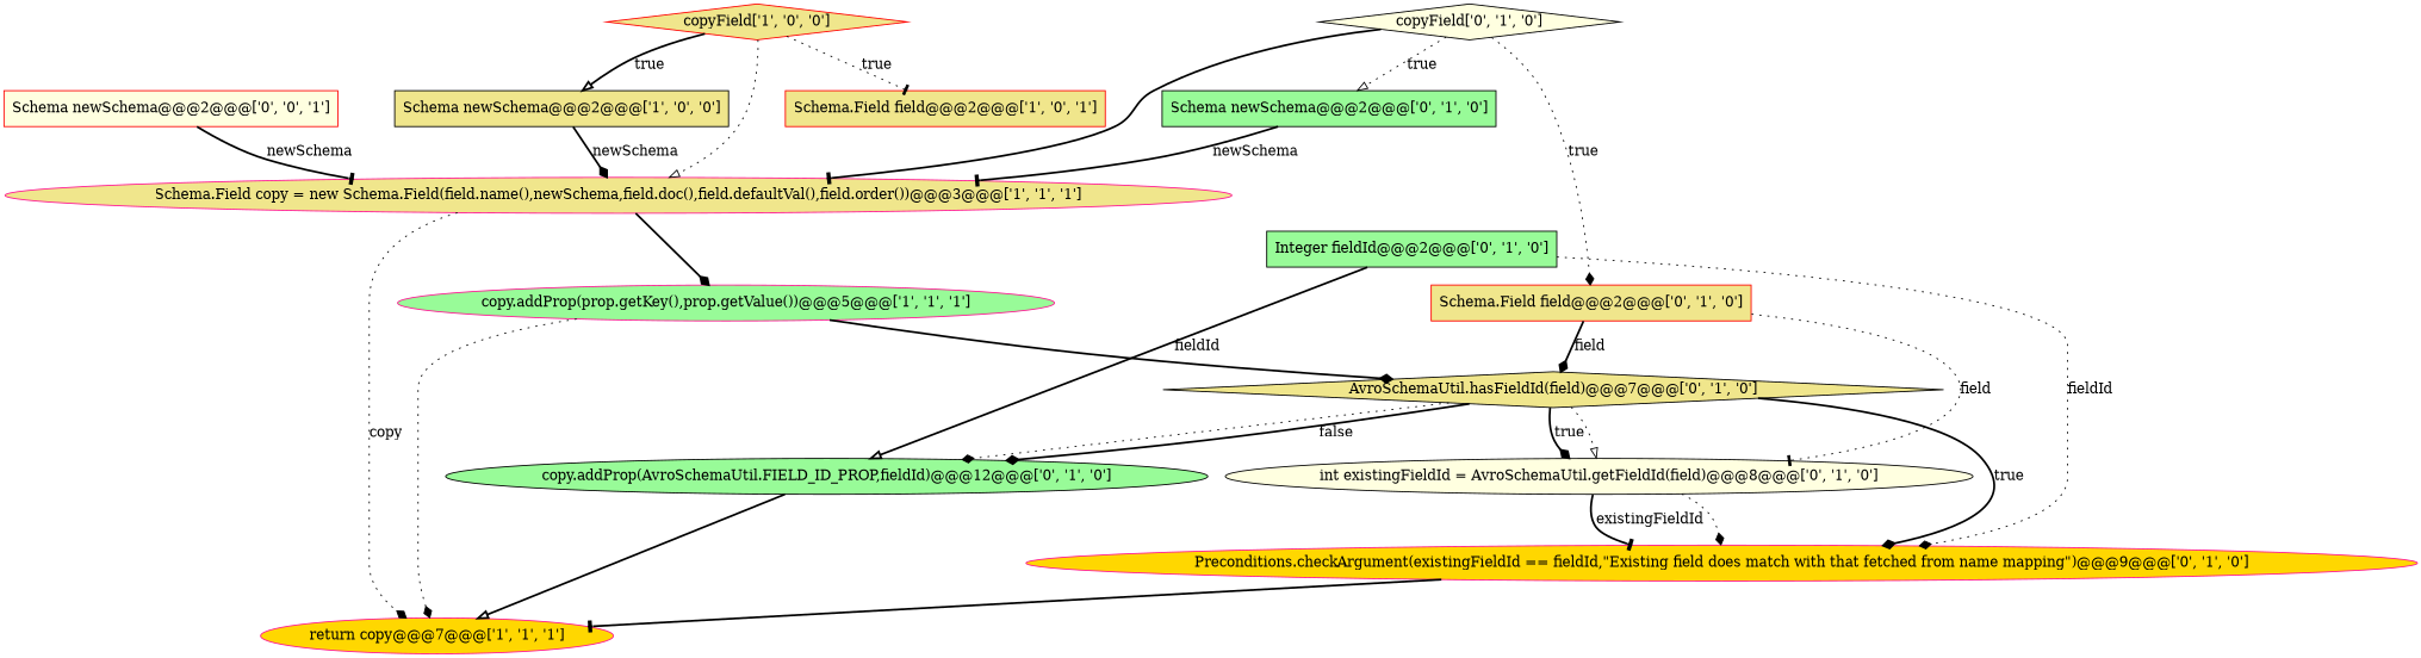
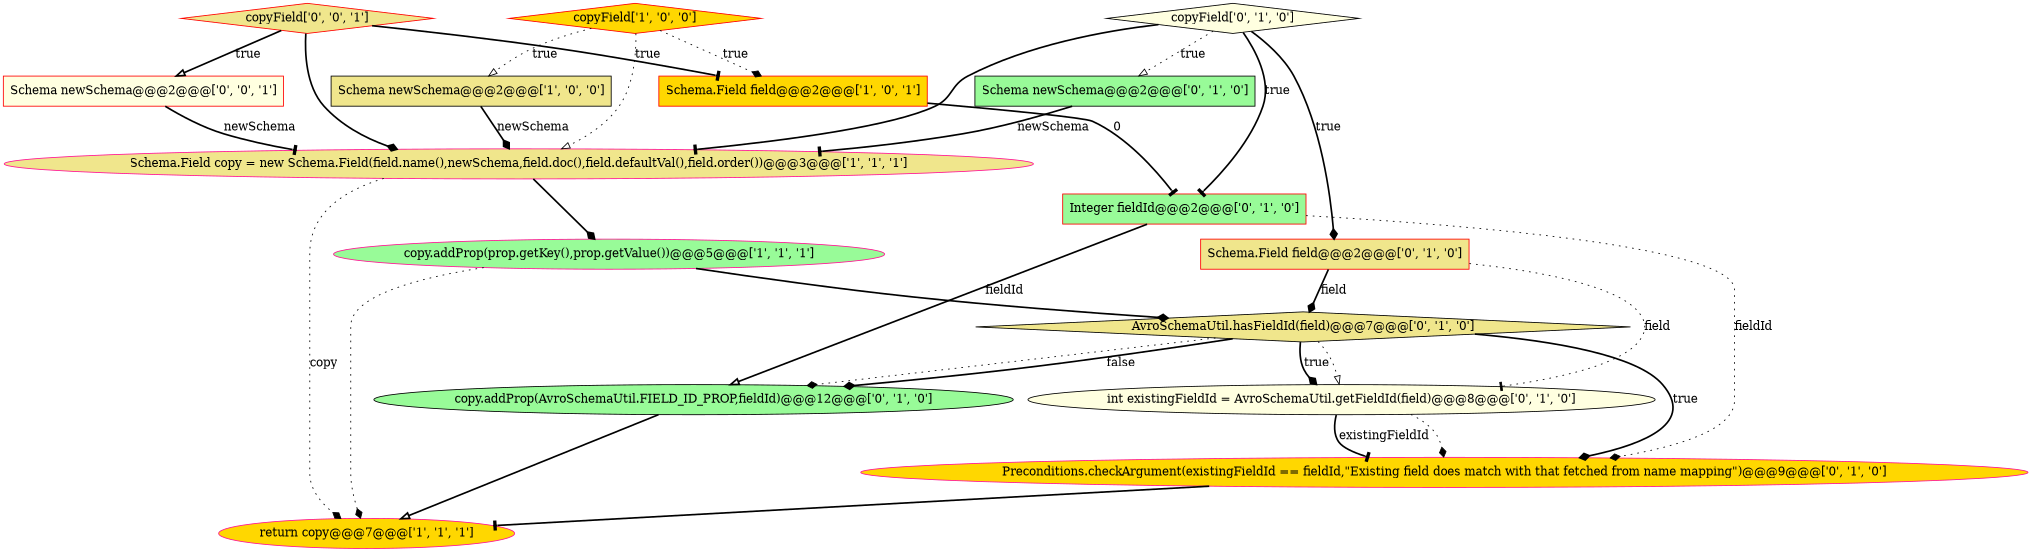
  digraph {
    node [color=black fillcolor=khaki shape=box style=filled]
    edge [arrowhead=diamond style=bold]
    n1 [fillcolor=palegreen label="Schema newSchema@@@2@@@['0', '1', '0']"]
    n2 [color=deeppink label="Schema.Field copy = new Schema.Field(field.name(),newSchema,field.doc(),field.defaultVal(),field.order())@@@3@@@['1', '1', '1']" shape=ellipse]
    n3 [color=deeppink fillcolor=palegreen label="copy.addProp(prop.getKey(),prop.getValue())@@@5@@@['1', '1', '1']" shape=ellipse]
    n4 [color=deeppink fillcolor=gold label="return copy@@@7@@@['1', '1', '1']" shape=ellipse]
-   n5 [fillcolor=palegreen label="Integer fieldId@@@2@@@['0', '1', '0']"]
+   n5 [color=red fillcolor=palegreen label="Integer fieldId@@@2@@@['0', '1', '0']"]
    n6 [color=deeppink fillcolor=gold label="Preconditions.checkArgument(existingFieldId == fieldId,\"Existing field does match with that fetched from name mapping\")@@@9@@@['0', '1', '0']" shape=ellipse]
    n7 [fillcolor=palegreen label="copy.addProp(AvroSchemaUtil.FIELD_ID_PROP,fieldId)@@@12@@@['0', '1', '0']" shape=ellipse]
    n8 [color=red fillcolor=lightyellow label="Schema newSchema@@@2@@@['0', '0', '1']"]
    n9 [label="AvroSchemaUtil.hasFieldId(field)@@@7@@@['0', '1', '0']" shape=diamond]
    n10 [fillcolor=lightyellow label="int existingFieldId = AvroSchemaUtil.getFieldId(field)@@@8@@@['0', '1', '0']" shape=ellipse]
-   n11 [color=red label="Schema.Field field@@@2@@@['1', '0', '1']"]
-   n12 [color=red label="copyField['1', '0', '0']" shape=diamond]
+   n11 [color=red fillcolor=gold label="Schema.Field field@@@2@@@['1', '0', '1']"]
+   n12 [color=red fillcolor=gold label="copyField['1', '0', '0']" shape=diamond]
    n13 [label="Schema newSchema@@@2@@@['1', '0', '0']"]
    n14 [fillcolor=lightyellow label="copyField['0', '1', '0']" shape=diamond]
    n15 [color=red label="Schema.Field field@@@2@@@['0', '1', '0']"]
+   n16 [color=red label="copyField['0', '0', '1']" shape=diamond]
    n1 -> n2 [arrowhead=tee label=newSchema]
    n2 -> n3
    n2 -> n4 [label=copy style=dotted]
    n3 -> n4 [style=dotted]
    n3 -> n9
    n5 -> n6 [label=fieldId style=dotted]
    n5 -> n7 [arrowhead=onormal label=fieldId]
    n6 -> n4 [arrowhead=tee]
    n7 -> n4 [arrowhead=onormal]
    n8 -> n2 [arrowhead=tee label=newSchema]
    n9 -> n6 [label=true]
    n9 -> n7 [style=dotted]
    n9 -> n7 [label=false]
    n9 -> n10 [label=true]
    n9 -> n10 [arrowhead=onormal style=dotted]
    n10 -> n6 [style=dotted]
    n10 -> n6 [arrowhead=tee label=existingFieldId]
+   n11 -> n5 [arrowhead=tee label=0]
    n12 -> n2 [arrowhead=onormal style=dotted]
-   n12 -> n11 [arrowhead=tee label=true style=dotted]
-   n12 -> n13 [arrowhead=onormal label=true]
+   n12 -> n11 [label=true style=dotted]
+   n12 -> n13 [arrowhead=onormal label=true style=dotted]
    n13 -> n2 [label=newSchema]
    n14 -> n1 [arrowhead=onormal label=true style=dotted]
    n14 -> n2 [arrowhead=tee]
-   n14 -> n15 [label=true style=dotted]
+   n14 -> n5 [arrowhead=tee label=true]
+   n14 -> n15 [label=true]
    n15 -> n9 [label=field]
    n15 -> n10 [arrowhead=tee label=field style=dotted]
+   n16 -> n2
+   n16 -> n8 [arrowhead=onormal label=true]
+   n16 -> n11 [arrowhead=tee label=true]
  }
